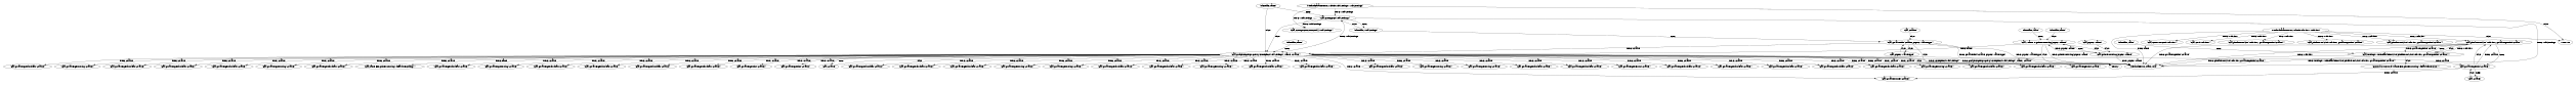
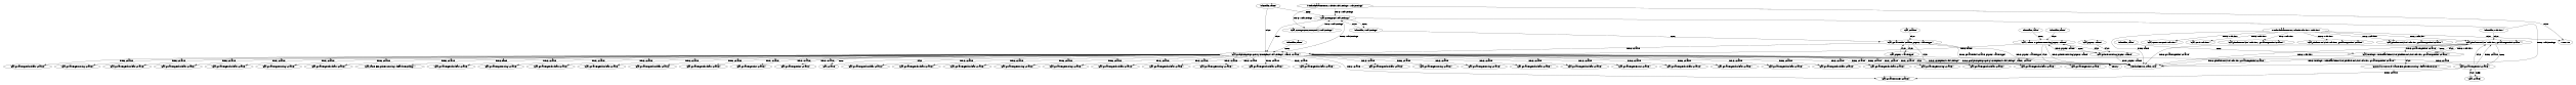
  digraph {
    n1 [label="(Call,pixelsFromSize(webView, g_value_get_int(&value)))"]
    n2 [label="(Call,g_value_get_int(&value))"]
    n3 [label="(Call,settings->setDefaultFontSize(pixelsFromSize(webView, g_value_get_int(&value))))"]
    n4 [label="(MethodReturn,static void)"]
    n5 [label="(Call,&value)"]
    n6 [label="(Call,g_value_unset(&value))"]
    n7 [label="(ControlStructure,if (name == g_intern_string(\"default-font-size\")))"]
    n8 [label="(MethodParameterIn,WebKitWebView* webView)"]
    n9 [label="(Call,GTK_WIDGET(webView))"]
    n10 [label="(Call,core(webView))"]
    n11 [label="(Call,pixelsFromSize(webView, g_value_get_int(&value)))"]
    n12 [label="(Call,pixelsFromSize(webView, g_value_get_int(&value)))"]
    n13 [label="(Call,pixelsFromSize(webView, g_value_get_int(&value)))"]
    1000100
    n15 [label="(Call,g_object_get_property(G_OBJECT(webSettings), name, &value))"]
    n16 [label="(Call,g_value_get_boolean(&value))"]
    n17 [label="(Call,g_value_get_string(&value))"]
    n18 [label="(Call,g_value_get_string(&value))"]
    n19 [label="(Call,g_value_get_boolean(&value))"]
    n20 [label="(Call,g_value_get_boolean(&value))"]
    n21 [label="(Call,g_value_get_enum(&value))"]
    n22 [label="(Call,g_value_get_boolean(&value))"]
    n23 [label="(Call,g_value_get_boolean(&value))"]
    n24 [label="(Call,g_value_get_boolean(&value))"]
    n25 [label="(Call,g_value_get_boolean(&value))"]
    n26 [label="(Call,g_value_get_boolean(&value))"]
    n27 [label="(Call,g_value_get_string(&value))"]
    n28 [label="(Call,g_value_get_boolean(&value))"]
    n29 [label="(Call,g_value_get_boolean(&value))"]
    n30 [label="(Call,g_value_get_int(&value))"]
    n31 [label="(Call,g_value_get_boolean(&value))"]
    n32 [label="(Call,g_value_get_string(&value))"]
    n33 [label="(Call,g_value_get_boolean(&value))"]
    n34 [label="(Call,g_value_get_boolean(&value))"]
    n35 [label="(Call,g_value_get_boolean(&value))"]
    n36 [label="(Call,g_value_get_string(&value))"]
    n37 [label="(Call,g_value_get_boolean(&value))"]
    n38 [label="(Call,name == g_intern_string(\"default-encoding\"))"]
    n39 [label="(Call,g_value_get_boolean(&value))"]
    n40 [label="(Call,g_value_get_string(&value))"]
    n41 [label="(Call,g_value_get_boolean(&value))"]
    n42 [label="(Call,g_value_get_boolean(&value))"]
    n43 [label="(Call,g_value_get_boolean(&value))"]
    n44 [label="(Call,g_value_get_boolean(&value))"]
    n45 [label="(Call,g_value_get_int(&value))"]
    n46 [label="(Call,g_value_get_int(&value))"]
    n47 [label="(Block,)"]
    n48 [label="(Call,&value)"]
    n49 [label="(Call,g_value_get_boolean(&value))"]
    n50 [label="(Call,g_value_get_boolean(&value))"]
    n51 [label="(Call,g_value_get_boolean(&value))"]
    n52 [label="(Call,g_value_get_string(&value))"]
    n53 [label="(Call,g_value_get_string(&value))"]
    n54 [label="(Call,g_value_get_boolean(&value))"]
    n55 [label="(Call,g_value_get_boolean(&value))"]
    n56 [label="(Call,g_value_get_string(&value))"]
    n57 [label="(Call,g_value_get_boolean(&value))"]
    n58 [label="(Call,g_value_get_boolean(&value))"]
    n59 [label="(Call,G_OBJECT(webSettings))"]
    n60 [label="(Identifier,webSettings)"]
    n61 [label="(Call,G_OBJECT_GET_CLASS(webSettings))"]
    n62 [label="(Call,g_value_init(&value, pspec->value_type))"]
    n63 [label="(MethodParameterIn,WebKitWebSettings* webSettings)"]
    n64 [label="(Call,* name = g_intern_string(pspec->name))"]
    n65 [label="(Call,g_intern_string(pspec->name))"]
    n66 [label="(Call,pspec->name)"]
    n67 [label="(Call,pspec->value_type)"]
+   n68 [label="(Identifier,webView)"]
    n69 [label="(Identifier,name)"]
    n70 [label="(Identifier,name)"]
    n71 [label="(Identifier,value)"]
    n72 [label="(Identifier,name)"]
    n73 [label="(Call,&value)"]
    n74 [label="(Identifier,value)"]
    n1 -> n2 [label="CFG: "]
    n1 -> n3 [label="AST: "]
    n1 -> n3 [label="DDG: webView"]
    n1 -> n3 [label="DDG: g_value_get_int(&value)"]
    n1 -> n4 [label="DDG: g_value_get_int(&value)"]
    n1 -> n4 [label="DDG: webView"]
    n2 -> n1 [label="AST: "]
    n2 -> n1 [label="DDG: &value"]
    n2 -> n5 [label="CFG: "]
    n2 -> n6 [label="DDG: &value"]
    n3 -> n1 [label="CFG: "]
    n3 -> n4 [label="DDG: settings->setDefaultFontSize(pixelsFromSize(webView, g_value_get_int(&value)))"]
    n3 -> n4 [label="DDG: pixelsFromSize(webView, g_value_get_int(&value))"]
    n3 -> n7 [label="AST: "]
    n5 -> n2 [label="AST: "]
    n8 -> n1 [label="DDG: webView"]
    n8 -> n4 [label="DDG: name"]
    n8 -> n9 [label="DDG: webView"]
    n8 -> n10 [label="DDG: webView"]
    n8 -> n11 [label="DDG: webView"]
    n8 -> n12 [label="DDG: webView"]
    n8 -> n13 [label="DDG: webView"]
    n8 -> 1000100 [label="AST: "]
    n15 -> n2 [label="DDG: &value"]
    n15 -> n4 [label="DDG: G_OBJECT(webSettings)"]
    n15 -> n4 [label="DDG: g_object_get_property(G_OBJECT(webSettings), name, &value)"]
    n15 -> n6 [label="DDG: &value"]
    n15 -> n16 [label="DDG: &value"]
    n15 -> n17 [label="DDG: &value"]
    n15 -> n18 [label="DDG: &value"]
    n15 -> n19 [label="DDG: &value"]
    n15 -> n20 [label="DDG: &value"]
    n15 -> n21 [label="DDG: &value"]
    n15 -> n22 [label="DDG: &value"]
    n15 -> n23 [label="DDG: &value"]
    n15 -> n24 [label="DDG: &value"]
    n15 -> n25 [label="DDG: &value"]
    n15 -> n26 [label="DDG: &value"]
    n15 -> n27 [label="DDG: &value"]
    n15 -> n28 [label="DDG: &value"]
    n15 -> n29 [label="DDG: &value"]
    n15 -> n30 [label="DDG: &value"]
    n15 -> n31 [label="DDG: &value"]
    n15 -> n32 [label="DDG: &value"]
    n15 -> n33 [label="DDG: &value"]
    n15 -> n34 [label="DDG: &value"]
    n15 -> n35 [label="DDG: &value"]
    n15 -> n36 [label="DDG: &value"]
    n15 -> n37 [label="DDG: &value"]
    n15 -> n38 [label="DDG: name"]
    n15 -> n39 [label="DDG: &value"]
    n15 -> n40 [label="DDG: &value"]
    n15 -> n41 [label="DDG: &value"]
    n15 -> n42 [label="DDG: &value"]
    n15 -> n43 [label="DDG: &value"]
    n15 -> n44 [label="DDG: &value"]
    n15 -> n45 [label="DDG: &value"]
    n15 -> n46 [label="DDG: &value"]
    n15 -> n47 [label="AST: "]
    n15 -> n48 [label="CFG: "]
    n15 -> n49 [label="DDG: &value"]
    n15 -> n50 [label="DDG: &value"]
    n15 -> n51 [label="DDG: &value"]
    n15 -> n52 [label="DDG: &value"]
    n15 -> n53 [label="DDG: &value"]
    n15 -> n54 [label="DDG: &value"]
    n15 -> n55 [label="DDG: &value"]
    n15 -> n56 [label="DDG: &value"]
    n15 -> n57 [label="DDG: &value"]
    n15 -> n58 [label="DDG: &value"]
    n48 -> n15 [label="AST: "]
    n59 -> n4 [label="DDG: webSettings"]
    n59 -> n15 [label="AST: "]
    n59 -> n15 [label="DDG: webSettings"]
    n59 -> n60 [label="CFG: "]
-   n59 -> n61 [label="DDG: webSettings"]
+   n61 -> n59 [label="DDG: webSettings"]
    n60 -> n59 [label="AST: "]
    n60 -> n62 [label="CFG: "]
    n62 -> n4 [label="DDG: pspec->value_type"]
    n62 -> n4 [label="DDG: g_value_init(&value, pspec->value_type)"]
    n62 -> n15 [label="DDG: &value"]
    n62 -> n47 [label="AST: "]
    n62 -> n67 [label="AST: "]
    n63 -> 1000100 [label="AST: "]
    n63 -> n59 [label="DDG: webSettings"]
    n63 -> n61 [label="DDG: webSettings"]
    n64 -> n4 [label="DDG: g_intern_string(pspec->name)"]
    n64 -> n15 [label="DDG: name"]
    n64 -> n47 [label="AST: "]
    n64 -> n65 [label="CFG: "]
    n65 -> n4 [label="DDG: pspec->name"]
    n65 -> n64 [label="AST: "]
    n65 -> n64 [label="DDG: pspec->name"]
    n66 -> n65 [label="AST: "]
    n67 -> n62 [label="AST: "]
+   n68 -> n1 [label="AST: "]
    n69 -> n15 [label="AST: "]
    n69 -> n59 [label="CFG: "]
    n70 -> n15 [label="CFG: "]
    n71 -> n64 [label="CFG: "]
    n72 -> n64 [label="AST: "]
    n73 -> n62 [label="AST: "]
    n74 -> n3 [label="CFG: "]
  }
